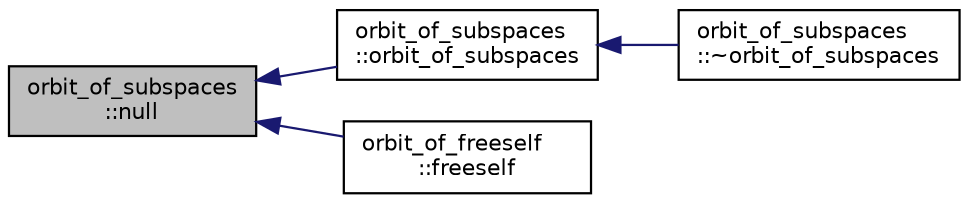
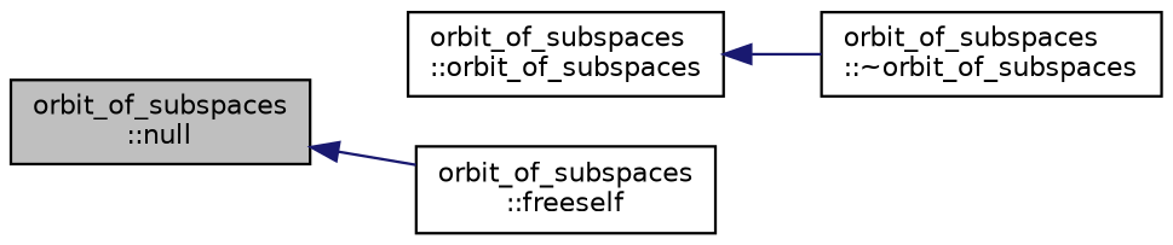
  digraph {
    fontname="DejaVu Sans"
    rankdir=LR
    node [color=black fillcolor=white fontname="DejaVu Sans" fontsize=10 shape=record style=filled]
    edge [color=midnightblue dir=back fontname="DejaVu Sans" fontsize=10 labelfontname=Helvetica labelfontsize=10 style=solid]
    n1 [fillcolor=grey75 fontcolor=black height=0.2 label="orbit_of_subspaces\l::null" width=0.4]
    n2 [height=0.2 label="orbit_of_subspaces\l::orbit_of_subspaces" width=0.4]
-   n3 [height=0.2 label="orbit_of_freeself\l::freeself" width=0.4]
+   n3 [height=0.2 label="orbit_of_subspaces\l::freeself" width=0.4]
    n4 [height=0.2 label="orbit_of_subspaces\l::~orbit_of_subspaces" width=0.4]
-   n1 -> n2
    n1 -> n3
    n2 -> n4
  }
